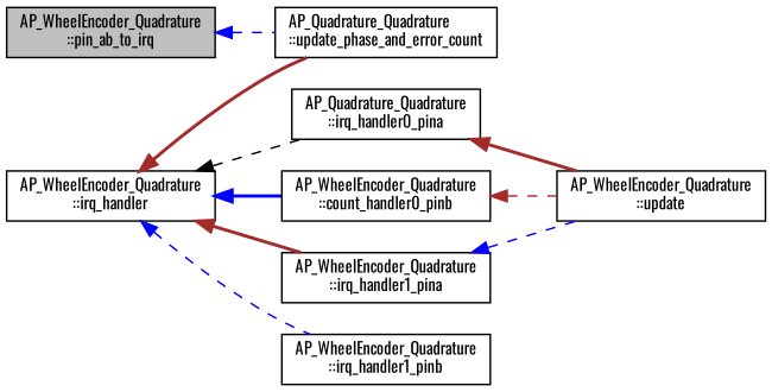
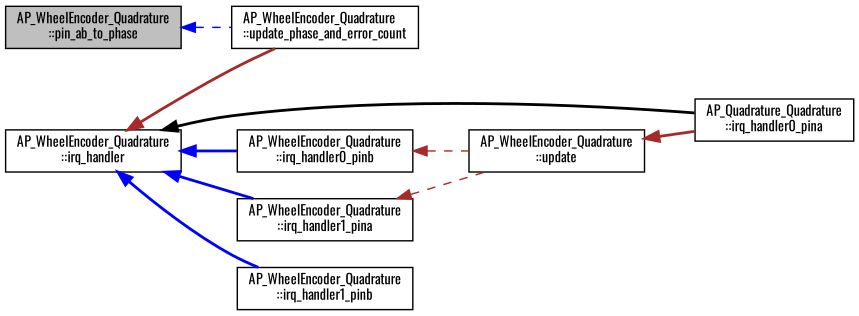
  digraph {
    fontname=Oswald
    rankdir=LR
    node [color=black fillcolor=white fontname=Oswald fontsize=10 shape=record style=filled]
    edge [color=blue dir=back fontname=Oswald fontsize=10 labelfontname=Helvetica labelfontsize=10 style=bold]
-   n1 [fillcolor=grey75 fontcolor=black height=0.2 label="AP_WheelEncoder_Quadrature\l::pin_ab_to_irq" width=0.4]
-   n2 [height=0.2 label="AP_Quadrature_Quadrature\l::update_phase_and_error_count" width=0.4]
+   n1 [fillcolor=grey75 fontcolor=black height=0.2 label="AP_WheelEncoder_Quadrature\l::pin_ab_to_phase" width=0.4]
+   n2 [height=0.2 label="AP_WheelEncoder_Quadrature\l::update_phase_and_error_count" width=0.4]
    n3 [height=0.2 label="AP_WheelEncoder_Quadrature\l::irq_handler" width=0.4]
    n4 [height=0.2 label="AP_Quadrature_Quadrature\l::irq_handler0_pina" width=0.4]
-   n5 [height=0.2 label="AP_WheelEncoder_Quadrature\l::count_handler0_pinb" width=0.4]
+   n5 [height=0.2 label="AP_WheelEncoder_Quadrature\l::irq_handler0_pinb" width=0.4]
    n6 [height=0.2 label="AP_WheelEncoder_Quadrature\l::irq_handler1_pina" width=0.4]
    n7 [height=0.2 label="AP_WheelEncoder_Quadrature\l::irq_handler1_pinb" width=0.4]
    n8 [height=0.2 label="AP_WheelEncoder_Quadrature\l::update" width=0.4]
    n1 -> n2 [style=dashed]
    n3 -> n2 [color=brown]
-   n3 -> n4 [color=black style=dashed]
+   n3 -> n4 [color=black]
    n3 -> n5
-   n3 -> n6 [color=brown]
-   n3 -> n7 [style=dashed]
-   n4 -> n8 [color=brown]
+   n3 -> n6
+   n3 -> n7
+   n8 -> n4 [color=brown]
    n5 -> n8 [color=brown style=dashed]
-   n6 -> n8 [style=dashed]
+   n6 -> n8 [color=brown style=dashed]
  }
